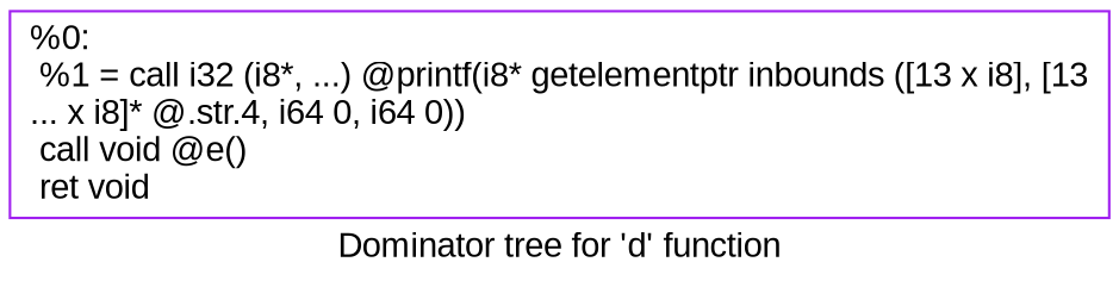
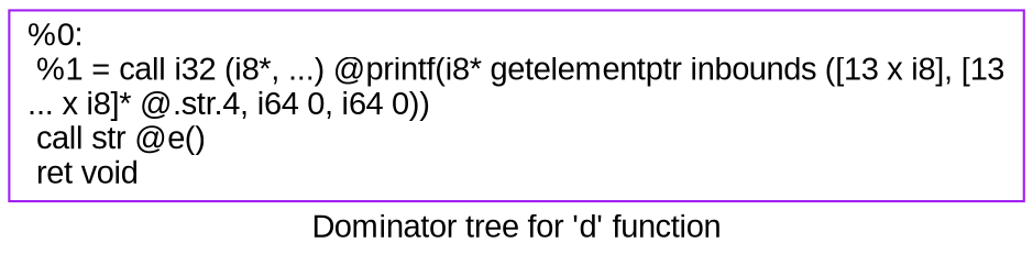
  digraph {
    label="Dominator tree for 'd' function"
    fontname="Liberation Sans"
-   n1 [label="{%0:\l  %1 = call i32 (i8*, ...) @printf(i8* getelementptr inbounds ([13 x i8], [13\l... x i8]* @.str.4, i64 0, i64 0))\l  call void @e()\l  ret void\l}" shape=record color=purple fontname="Liberation Sans"]
+   n1 [label="{%0:\l  %1 = call i32 (i8*, ...) @printf(i8* getelementptr inbounds ([13 x i8], [13\l... x i8]* @.str.4, i64 0, i64 0))\l  call str @e()\l  ret void\l}" shape=record color=purple fontname="Liberation Sans"]
  }
